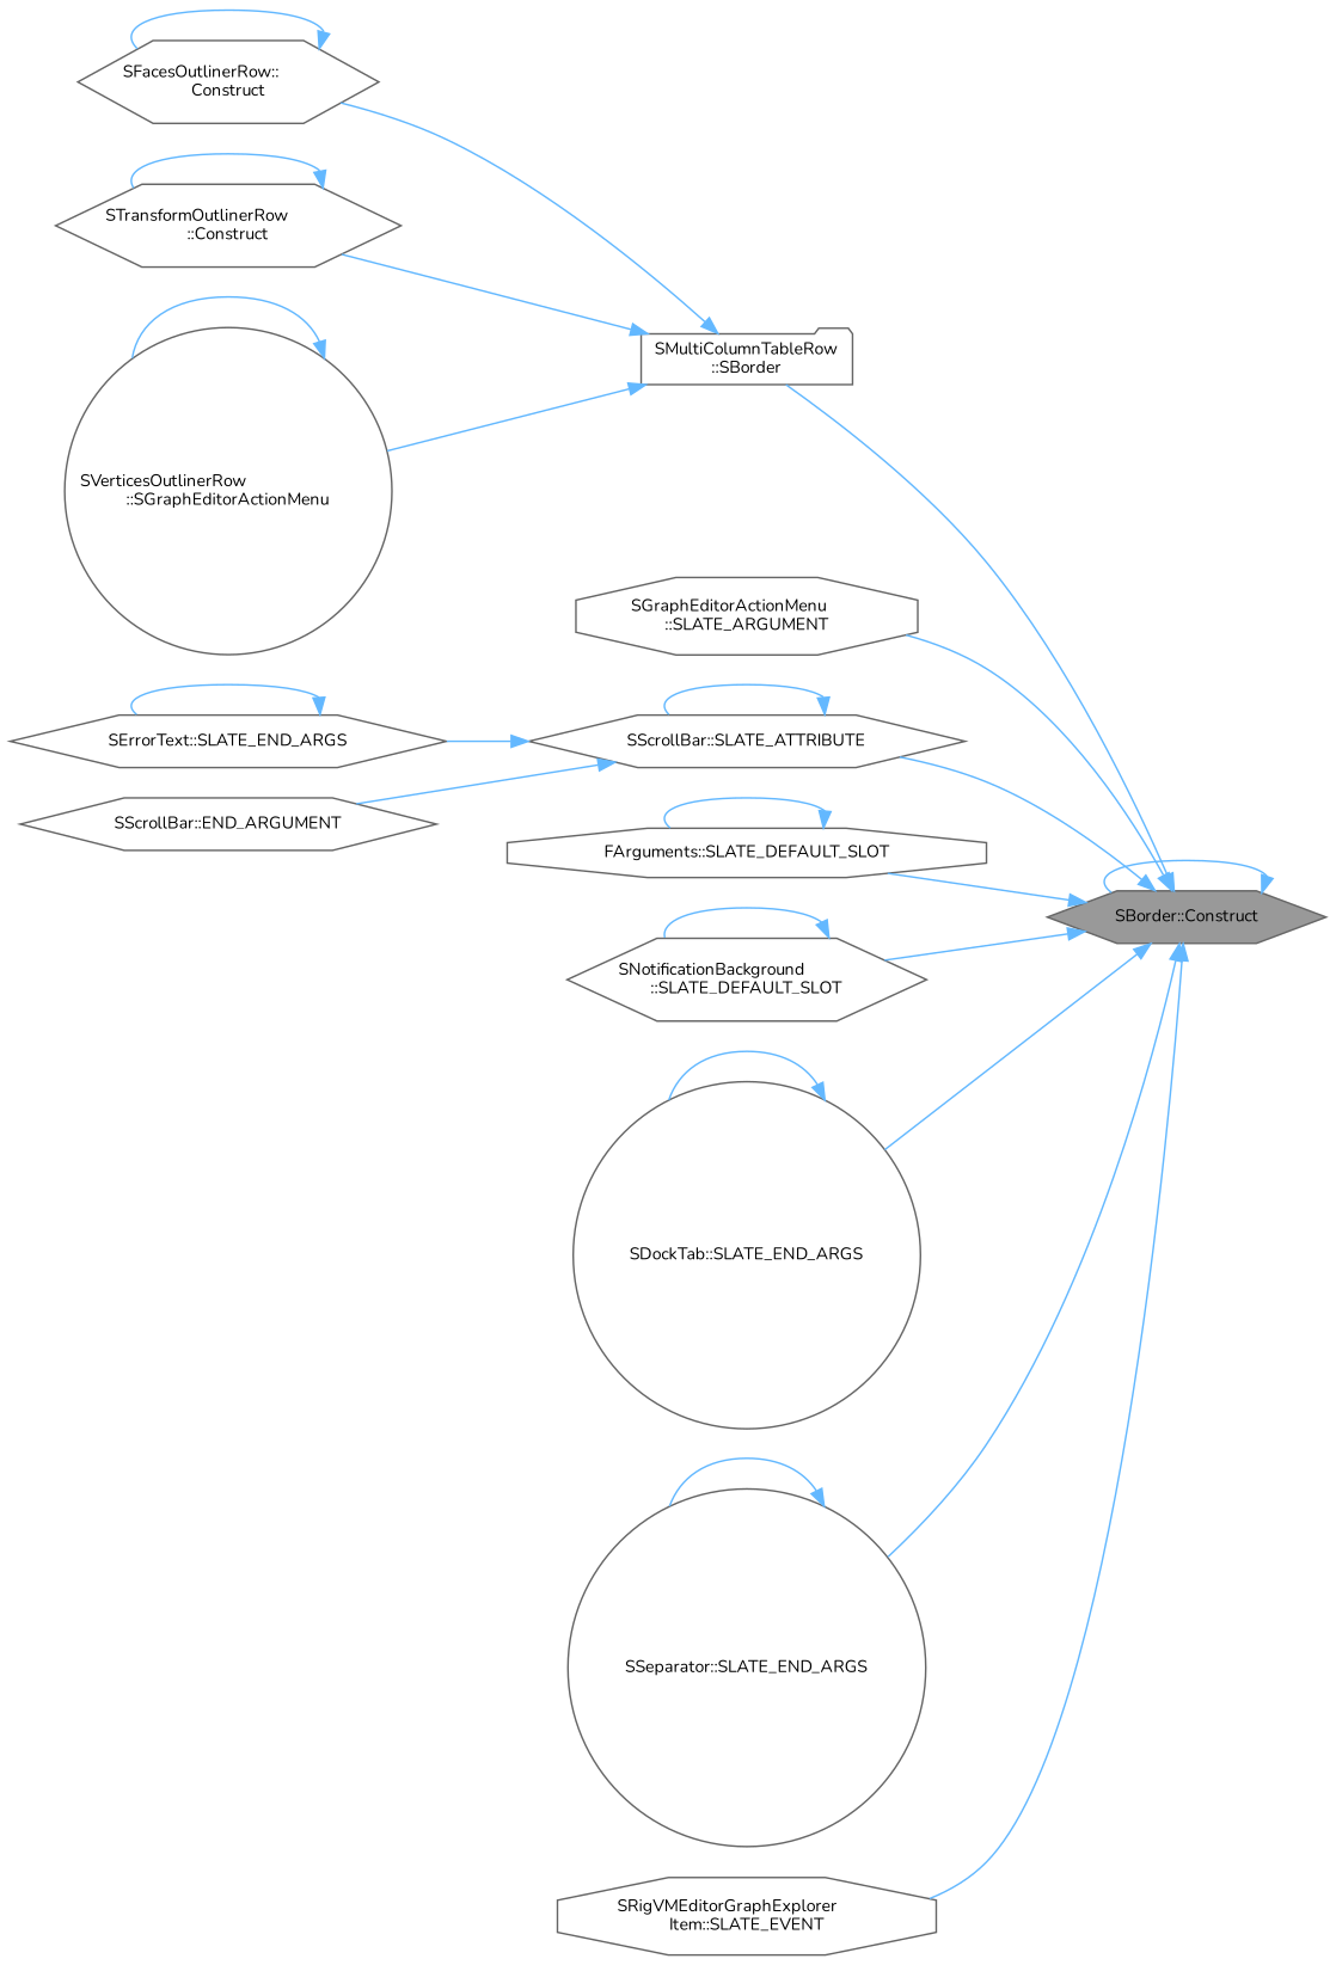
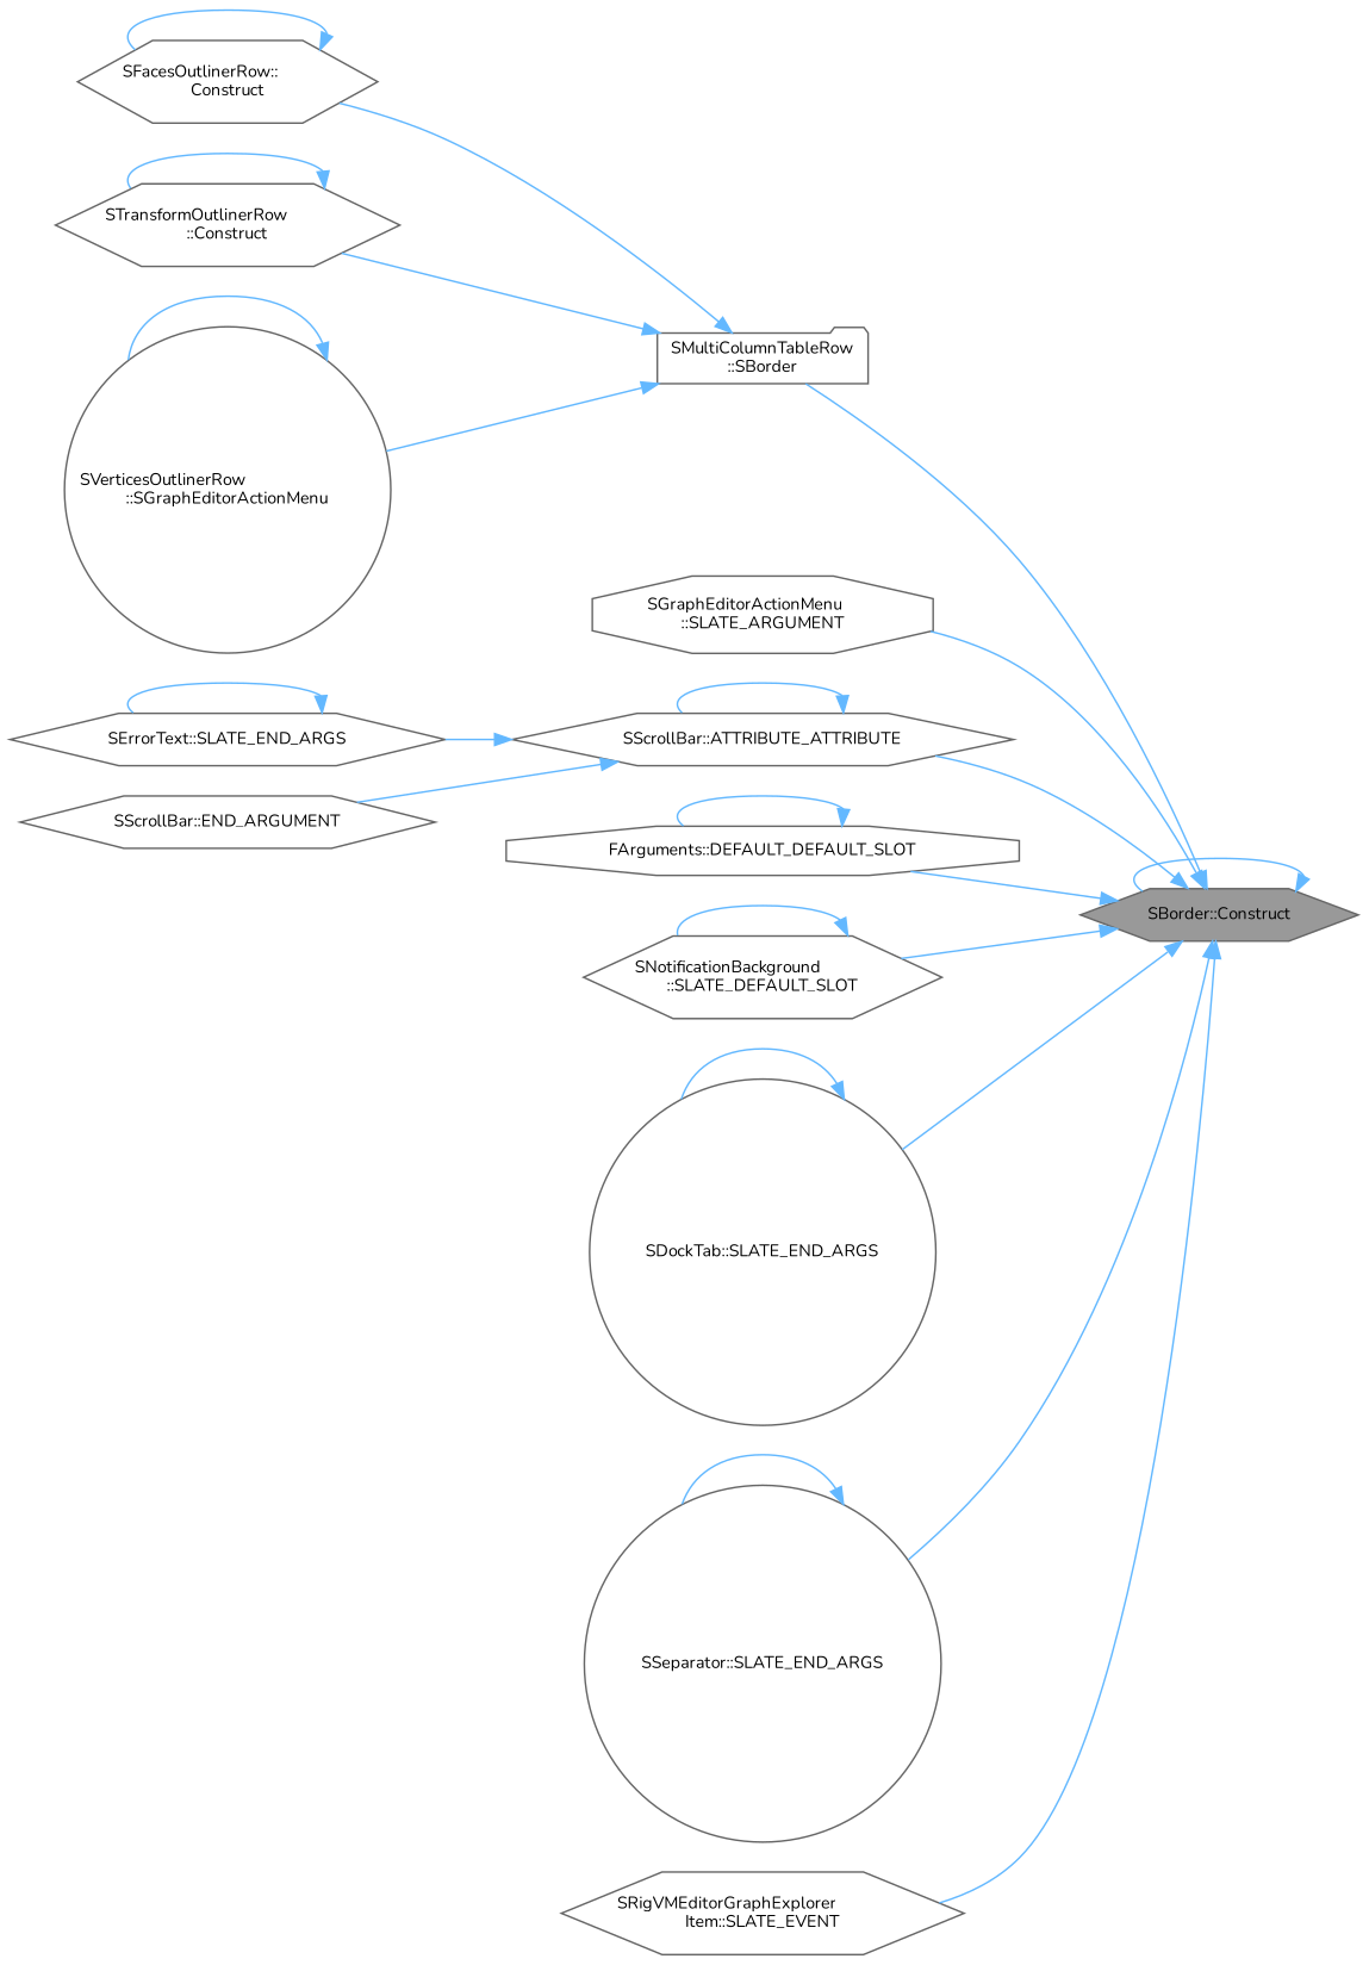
  digraph {
    fontname=Nunito
    rankdir=RL
    node [color=grey40 fillcolor=white fontname=Nunito fontsize=10 shape=hexagon style=filled]
    edge [color=steelblue1 dir=back fontname=Nunito fontsize=10 labelfontname=Helvetica labelfontsize=10 style=solid]
    n1 [color=gray40 fillcolor=grey60 fontcolor=black height=0.2 label="SBorder::Construct" width=0.4]
    n2 [height=0.2 label="SMultiColumnTableRow\l::SBorder" shape=folder width=0.4]
    n3 [height=0.2 label="SGraphEditorActionMenu\l::SLATE_ARGUMENT" shape=octagon width=0.4]
-   n4 [height=0.2 label="SScrollBar::SLATE_ATTRIBUTE" width=0.4]
-   n5 [height=0.2 label="FArguments::SLATE_DEFAULT_SLOT" shape=octagon width=0.4]
+   n4 [height=0.2 label="SScrollBar::ATTRIBUTE_ATTRIBUTE" width=0.4]
+   n5 [height=0.2 label="FArguments::DEFAULT_DEFAULT_SLOT" shape=octagon width=0.4]
    n6 [height=0.2 label="SNotificationBackground\l::SLATE_DEFAULT_SLOT" width=0.4]
    n7 [height=0.2 label="SDockTab::SLATE_END_ARGS" shape=circle width=0.4]
    n8 [height=0.2 label="SSeparator::SLATE_END_ARGS" shape=circle width=0.4]
-   n9 [height=0.2 label="SRigVMEditorGraphExplorer\lItem::SLATE_EVENT" shape=octagon width=0.4]
+   n9 [height=0.2 label="SRigVMEditorGraphExplorer\lItem::SLATE_EVENT" width=0.4]
    n10 [height=0.2 label="SFacesOutlinerRow::\lConstruct" width=0.4]
    n11 [height=0.2 label="STransformOutlinerRow\l::Construct" width=0.4]
    n12 [height=0.2 label="SVerticesOutlinerRow\l::SGraphEditorActionMenu" shape=circle width=0.4]
    n13 [height=0.2 label="SErrorText::SLATE_END_ARGS" width=0.4]
    n14 [height=0.2 label="SScrollBar::END_ARGUMENT" width=0.4]
    n1 -> n1
    n1 -> n2
    n1 -> n3
    n1 -> n4
    n1 -> n5
    n1 -> n6
    n1 -> n7
    n1 -> n8
    n1 -> n9
    n2 -> n10
    n2 -> n11
    n2 -> n12
    n4 -> n4
    n4 -> n13
    n4 -> n14
    n5 -> n5
    n6 -> n6
    n7 -> n7
    n8 -> n8
    n10 -> n10
    n11 -> n11
    n12 -> n12
    n13 -> n13
  }
